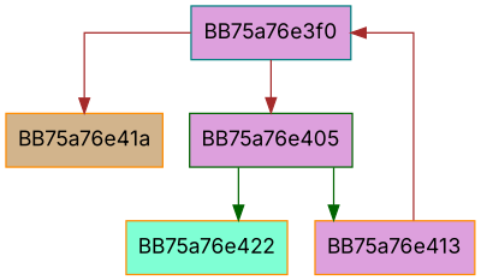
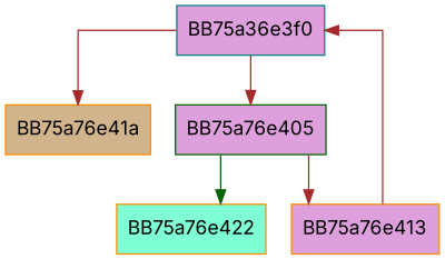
  digraph {
    fontname=Inter
    splines=ortho
    node [color=darkorange fillcolor=plum fontname=Inter shape=box style=filled]
    edge [color=brown fontname=Inter]
-   BB75a76e3f0 [color=teal]
+   BB75a76e3f0 [color=teal label=BB75a36e3f0]
    BB75a76e41a [fillcolor=tan]
    BB75a76e405 [color=darkgreen]
    BB75a76e422 [fillcolor=aquamarine]
    BB75a76e413
    BB75a76e3f0 -> BB75a76e41a
    BB75a76e3f0 -> BB75a76e405
    BB75a76e405 -> BB75a76e422 [color=darkgreen]
-   BB75a76e405 -> BB75a76e413 [color=darkgreen]
+   BB75a76e405 -> BB75a76e413
    BB75a76e413 -> BB75a76e3f0
  }
